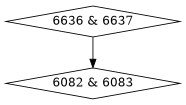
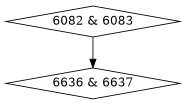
  digraph {
    node [shape=diamond]
    n1 [label="6082 & 6083"]
    n2 [label="6636 & 6637"]
-   n2 -> n1
+   n1 -> n2
  }
